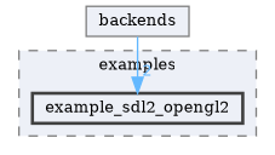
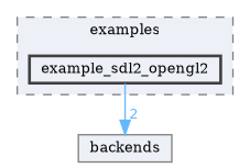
  digraph {
    compound=true
    fontname="DejaVu Serif"
    node [fillcolor="#edf0f7" fontname="DejaVu Serif" fontsize=10 shape=box]
    n1 [color=grey25 height=0.2 label=example_sdl2_opengl2 style="filled,bold" width=0.4]
    n2 [color=grey50 height=0.2 label=backends style=filled width=0.4]
    subgraph cluster_1 {
      bgcolor="#edf0f7"
      fontsize=10
      label=examples
      pencolor=grey50
      style="filled,dashed"
      n1
    }
-   n2 -> n1 [color=steelblue1 fontcolor=steelblue1 fontname="DejaVu Serif" fontsize=10 headlabel=2 labeldistance=1.5 labelfontname=Helvetica labelfontsize=10]
+   n1 -> n2 [color=steelblue1 fontcolor=steelblue1 fontname="DejaVu Serif" fontsize=10 headlabel=2 labeldistance=1.5 labelfontname=Helvetica labelfontsize=10]
  }
